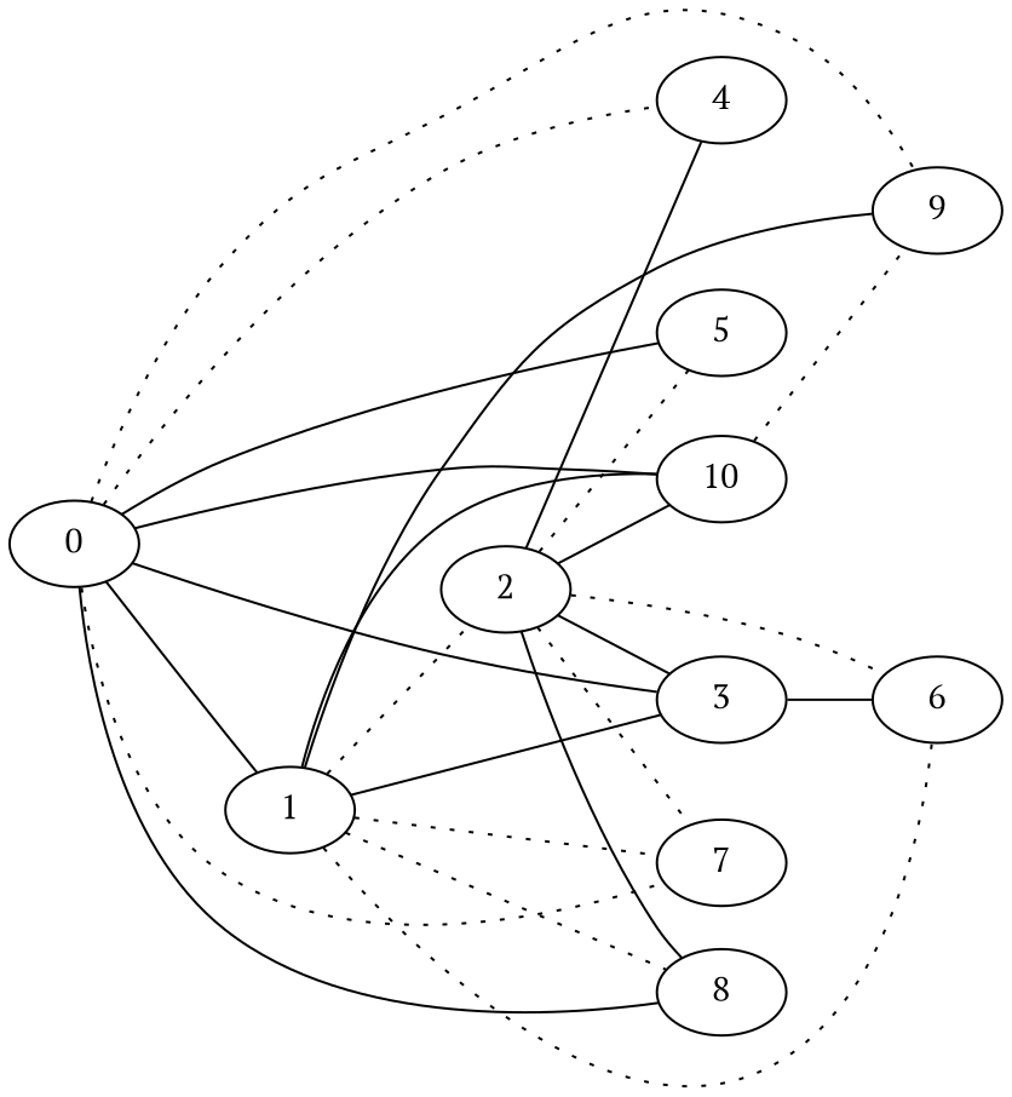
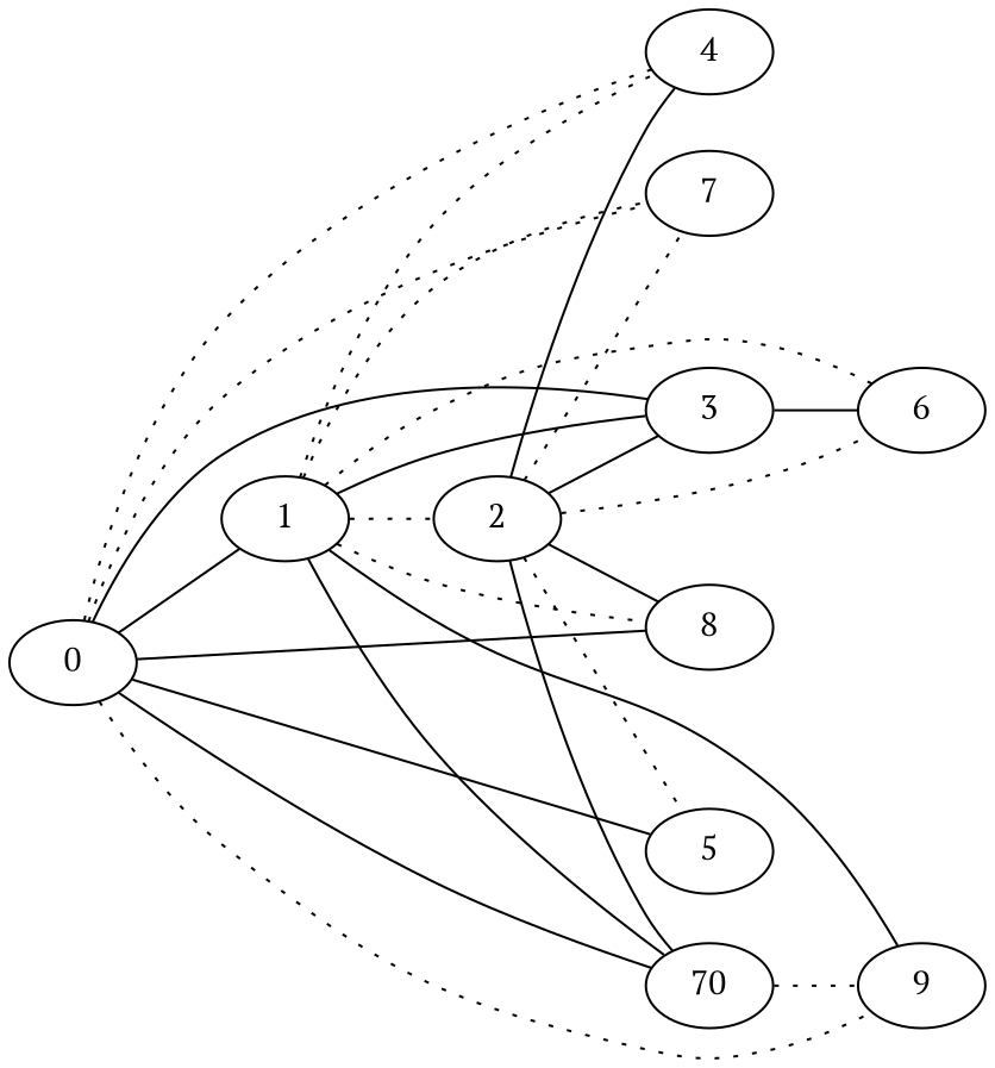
  graph {
    fontname="PT Serif"
    rankdir=LR
    node [fontname="PT Serif"]
    edge [fontname="PT Serif"]
    n1 [label=0]
    n2 [label=1]
    n3 [label=3]
    n4 [label=4]
    n5 [label=5]
    n6 [label=7]
    n7 [label=8]
    n8 [label=9]
-   n9 [label=10]
+   n9 [label=70]
    n10 [label=6]
    n11 [label=2]
    n1 -- n2
    n1 -- n3 [style=solid]
    n1 -- n4 [style=dotted]
    n1 -- n5
    n1 -- n6 [style=dotted]
    n1 -- n7
    n1 -- n8 [style=dotted]
    n1 -- n9
    n2 -- n3
+   n2 -- n4 [style=dotted]
    n2 -- n6 [style=dotted]
    n2 -- n7 [style=dotted]
    n2 -- n8
    n2 -- n9
    n2 -- n10 [style=dotted]
    n2 -- n11 [style=dotted]
    n3 -- n10
    n9 -- n8 [style=dotted]
    n11 -- n3
    n11 -- n4
    n11 -- n5 [style=dotted]
    n11 -- n6 [style=dotted]
    n11 -- n7
    n11 -- n9
    n11 -- n10 [style=dotted]
  }
